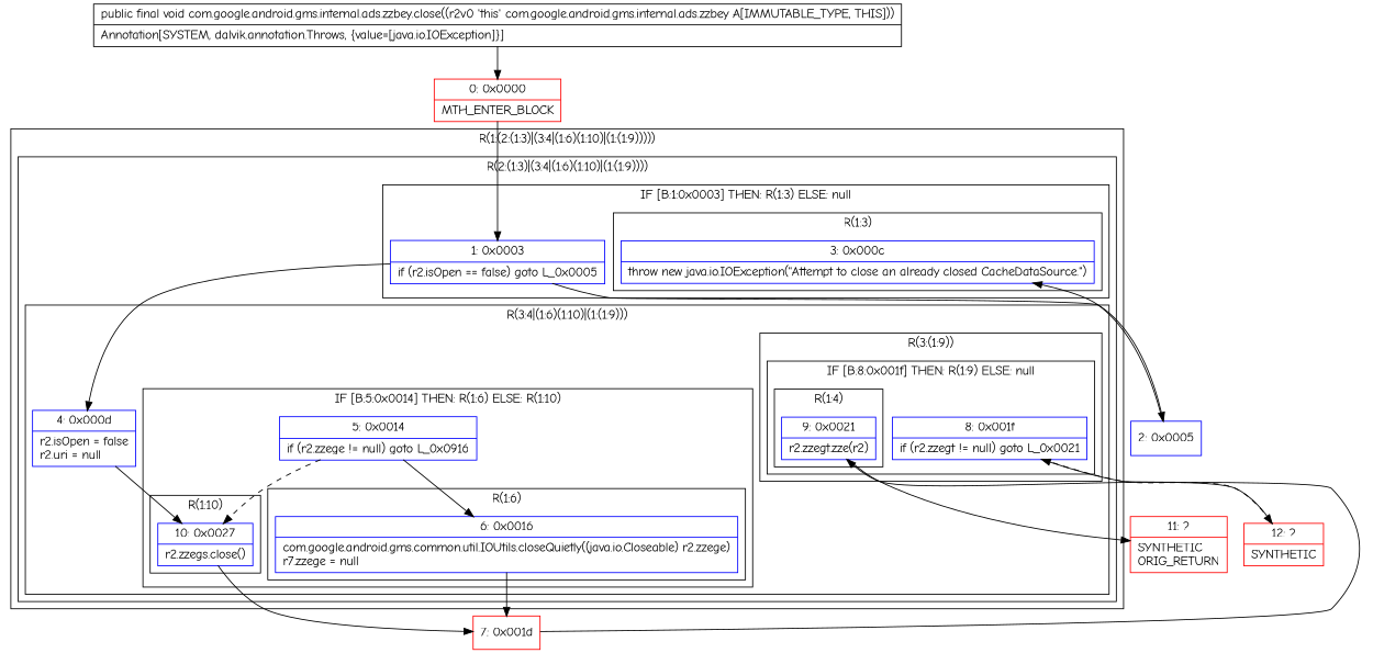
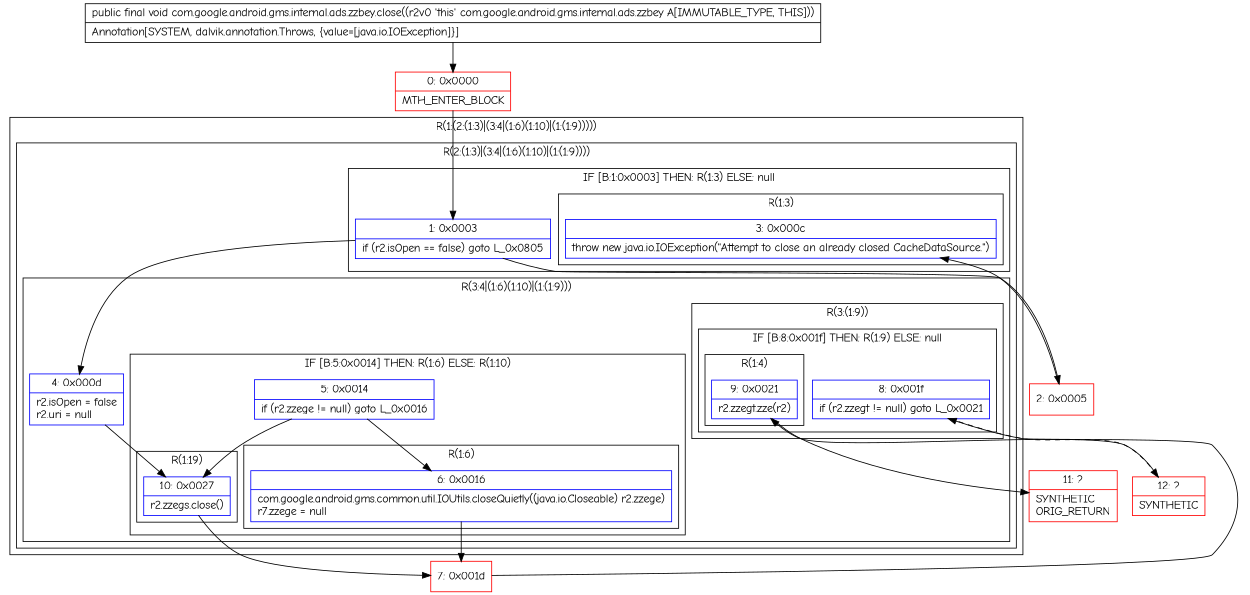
  digraph {
    fontname="Comic Neue"
    node [color=blue fontname="Comic Neue" shape=record]
    edge [fontname="Comic Neue"]
    n1 [label="{3\:\ 0x000c|throw new java.io.IOException(\"Attempt to close an already closed CacheDataSource.\")\l}"]
-   n2 [label="{1\:\ 0x0003|if (r2.isOpen == false) goto L_0x0005\l}"]
+   n2 [label="{1\:\ 0x0003|if (r2.isOpen == false) goto L_0x0805\l}"]
    n3 [label="{6\:\ 0x0016|com.google.android.gms.common.util.IOUtils.closeQuietly((java.io.Closeable) r2.zzege)\lr7.zzege = null\l}"]
    n4 [label="{10\:\ 0x0027|r2.zzegs.close()\l}"]
-   n5 [label="{5\:\ 0x0014|if (r2.zzege != null) goto L_0x0916\l}"]
+   n5 [label="{5\:\ 0x0014|if (r2.zzege != null) goto L_0x0016\l}"]
    n6 [label="{9\:\ 0x0021|r2.zzegt.zze(r2)\l}"]
    n7 [label="{8\:\ 0x001f|if (r2.zzegt != null) goto L_0x0021\l}"]
    n8 [label="{4\:\ 0x000d|r2.isOpen = false\lr2.uri = null\l}"]
-   n9 [label="{2\:\ 0x0005}"]
+   n9 [color=red label="{2\:\ 0x0005}"]
    n10 [color=red label="{7\:\ 0x001d}"]
    n11 [color=red label="{11\:\ ?|SYNTHETIC\lORIG_RETURN\l}"]
    n12 [color=red label="{12\:\ ?|SYNTHETIC\l}"]
    n13 [color=red label="{0\:\ 0x0000|MTH_ENTER_BLOCK\l}"]
    n14 [label="{public final void com.google.android.gms.internal.ads.zzbey.close((r2v0 'this' com.google.android.gms.internal.ads.zzbey A[IMMUTABLE_TYPE, THIS]))  | Annotation[SYSTEM, dalvik.annotation.Throws, \{value=[java.io.IOException]\}]\l}" color=""]
    subgraph cluster_1 {
      label="R(1:(2:(1:3)|(3:4|(1:6)(1:10)|(1:(1:9)))))"
      subgraph cluster_2 {
        label="R(2:(1:3)|(3:4|(1:6)(1:10)|(1:(1:9))))"
        subgraph cluster_3 {
          label="IF [B:1:0x0003] THEN: R(1:3) ELSE: null"
          n2
          subgraph cluster_4 {
            label="R(1:3)"
            n1
          }
        }
        subgraph cluster_5 {
          label="R(3:4|(1:6)(1:10)|(1:(1:9)))"
          n8
          subgraph cluster_6 {
            label="IF [B:5:0x0014] THEN: R(1:6) ELSE: R(1:10)"
            n5
            subgraph cluster_7 {
              label="R(1:6)"
              n3
            }
            subgraph cluster_8 {
-             label="R(1:10)"
+             label="R(1:19)"
              n4
            }
          }
          subgraph cluster_9 {
            label="R(3:(1:9))"
            subgraph cluster_10 {
              label="IF [B:8:0x001f] THEN: R(1:9) ELSE: null"
              n7
              subgraph cluster_11 {
                label="R(1:4)"
                n6
              }
            }
          }
        }
      }
    }
    n2 -> n8 [style=solid]
    n2 -> n9
    n3 -> n10
    n4 -> n10
    n5 -> n3
-   n5 -> n4 [style=dashed]
+   n5 -> n4 [style=solid]
    n6 -> n11
    n7 -> n12 [style=dashed]
    n8 -> n4
    n9 -> n1
    n10 -> n7
    n12 -> n6
    n13 -> n2
    n14 -> n13
  }
